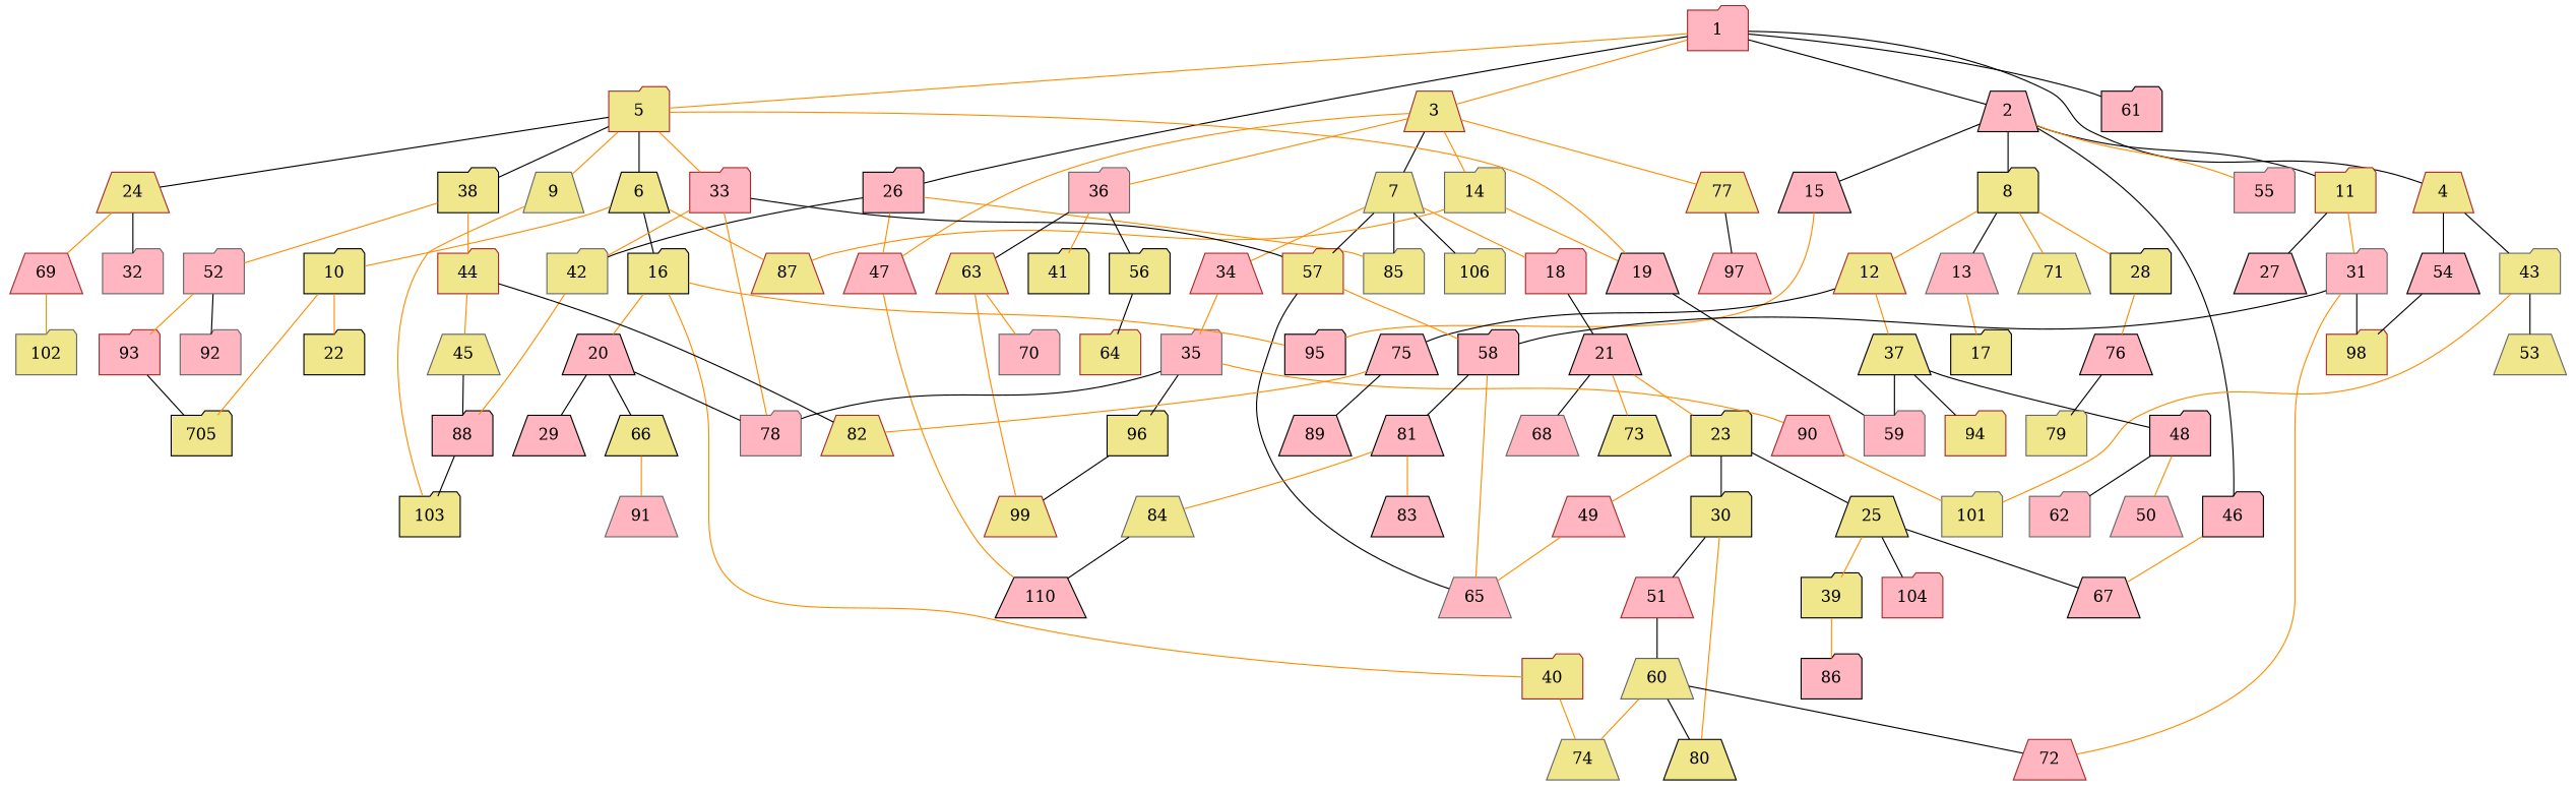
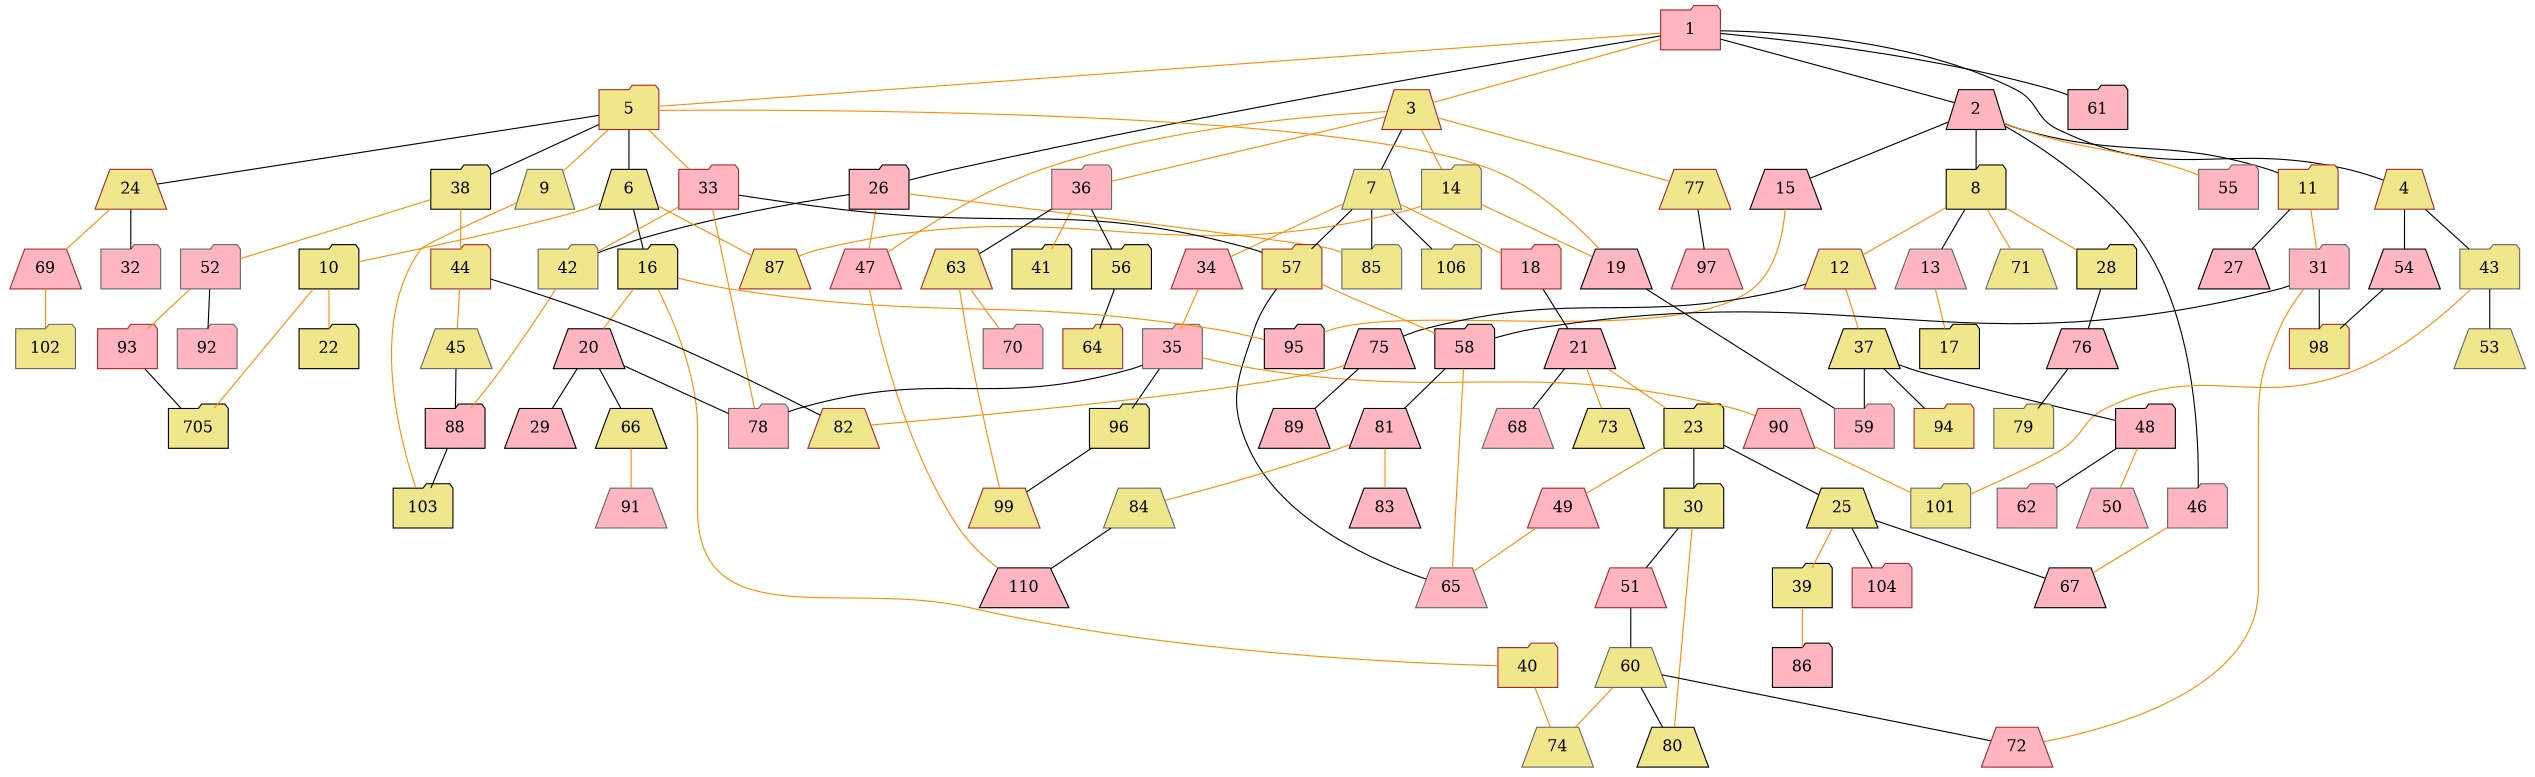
  graph {
    node [color=black fillcolor=khaki shape=folder style=filled]
    edge [color=darkorange]
    1 [color=brown fillcolor=lightpink]
    2 [fillcolor=lightpink shape=trapezium]
    3 [color=brown shape=trapezium]
    4 [color=brown shape=trapezium]
    5 [color=brown]
    26 [fillcolor=lightpink]
    61 [fillcolor=lightpink]
    8
    11 [color=brown]
    15 [fillcolor=lightpink shape=trapezium]
-   46 [fillcolor=lightpink]
+   46 [color=gray40 fillcolor=lightpink]
    55 [color=gray40 fillcolor=lightpink]
    7 [color=gray40 shape=trapezium]
    14 [color=gray40]
    36 [color=gray40 fillcolor=lightpink]
    47 [color=brown fillcolor=lightpink shape=trapezium]
    77 [color=brown shape=trapezium]
    43 [color=gray40]
    54 [fillcolor=lightpink shape=trapezium]
    6 [shape=trapezium]
    9 [color=gray40 shape=trapezium]
    19 [fillcolor=lightpink shape=trapezium]
    24 [color=brown shape=trapezium]
    33 [color=brown fillcolor=lightpink]
    38
    85 [color=gray40]
    42 [color=gray40]
    12 [color=brown shape=trapezium]
    13 [color=gray40 fillcolor=lightpink shape=trapezium]
    28
    71 [color=gray40 shape=trapezium]
    27 [fillcolor=lightpink shape=trapezium]
    31 [color=gray40 fillcolor=lightpink]
    95 [fillcolor=lightpink]
    67 [fillcolor=lightpink shape=trapezium]
    18 [color=brown fillcolor=lightpink]
    34 [color=brown fillcolor=lightpink shape=trapezium]
    57 [color=brown]
    106 [color=gray40]
    87 [color=brown shape=trapezium]
    41
    56
    63 [color=brown shape=trapezium]
    n44 [fillcolor=lightpink label=110 shape=trapezium]
    97 [color=brown fillcolor=lightpink shape=trapezium]
    101 [color=gray40]
    53 [color=gray40 shape=trapezium]
    98 [color=brown]
    10
    16
    103
    59 [color=gray40 fillcolor=lightpink]
    32 [color=gray40 fillcolor=lightpink]
    69 [color=brown fillcolor=lightpink shape=trapezium]
    78 [color=gray40 fillcolor=lightpink]
    44 [color=brown]
    52 [color=gray40 fillcolor=lightpink]
    22
    n59 [label=705]
    20 [fillcolor=lightpink shape=trapezium]
    40 [color=brown]
    21 [fillcolor=lightpink shape=trapezium]
    35 [color=gray40 fillcolor=lightpink]
    58 [fillcolor=lightpink]
    65 [color=gray40 fillcolor=lightpink shape=trapezium]
    37 [shape=trapezium]
    75 [fillcolor=lightpink shape=trapezium]
    17
    76 [fillcolor=lightpink shape=trapezium]
    72 [color=brown fillcolor=lightpink shape=trapezium]
    48 [fillcolor=lightpink]
    94 [color=brown]
    82 [color=brown shape=trapezium]
    89 [fillcolor=lightpink shape=trapezium]
    29 [fillcolor=lightpink shape=trapezium]
    66 [shape=trapezium]
    74 [color=gray40 shape=trapezium]
    23
    68 [color=gray40 fillcolor=lightpink shape=trapezium]
    73 [shape=trapezium]
    90 [color=brown fillcolor=lightpink shape=trapezium]
    96
    91 [color=gray40 fillcolor=lightpink shape=trapezium]
    25 [shape=trapezium]
    30
    49 [color=brown fillcolor=lightpink shape=trapezium]
    39
    104 [color=brown fillcolor=lightpink]
    51 [color=brown fillcolor=lightpink shape=trapezium]
    80 [shape=trapezium]
    102 [color=gray40]
    86 [fillcolor=lightpink]
    88 [fillcolor=lightpink]
    79 [color=gray40]
    60 [color=gray40 shape=trapezium]
    81 [fillcolor=lightpink shape=trapezium]
    99 [color=brown shape=trapezium]
    64 [color=brown]
    70 [color=gray40 fillcolor=lightpink]
    50 [color=gray40 fillcolor=lightpink shape=trapezium]
    62 [color=gray40 fillcolor=lightpink]
    45 [color=gray40 shape=trapezium]
    92 [color=gray40 fillcolor=lightpink]
    93 [color=brown fillcolor=lightpink]
    83 [fillcolor=lightpink shape=trapezium]
    84 [color=gray40 shape=trapezium]
    1 -- 2 [color=black]
    1 -- 3
    1 -- 4 [color=black]
    1 -- 5
    1 -- 26 [color=black]
    1 -- 61 [color=black]
    2 -- 8 [color=black]
    2 -- 11 [color=black]
    2 -- 15 [color=black]
    2 -- 46 [color=black]
    2 -- 55
    3 -- 7 [color=black]
    3 -- 14
    3 -- 36
    3 -- 47
    3 -- 77
    4 -- 43 [color=black]
    4 -- 54 [color=black]
    5 -- 6 [color=black]
    5 -- 9
    5 -- 19
    5 -- 24 [color=black]
    5 -- 33
    5 -- 38 [color=black]
    26 -- 47
    26 -- 85
    26 -- 42 [color=black]
    8 -- 12
    8 -- 13 [color=black]
    8 -- 28
    8 -- 71
    11 -- 27 [color=black]
    11 -- 31
    15 -- 95
    46 -- 67
    7 -- 85 [color=black]
    7 -- 18
    7 -- 34
    7 -- 57 [color=black]
    7 -- 106 [color=black]
    14 -- 19
    14 -- 87
    36 -- 41
    36 -- 56 [color=black]
    36 -- 63 [color=black]
    47 -- n44
    77 -- 97 [color=black]
    43 -- 101
    43 -- 53 [color=black]
    54 -- 98 [color=black]
    6 -- 87
    6 -- 10
    6 -- 16 [color=black]
    9 -- 103
    19 -- 59 [color=black]
    24 -- 32 [color=black]
    24 -- 69
    33 -- 42
    33 -- 57 [color=black]
    33 -- 78
    38 -- 44
    38 -- 52
    42 -- 88
    12 -- 37
    12 -- 75 [color=black]
    13 -- 17
-   28 -- 76
+   28 -- 76 [color=black]
    31 -- 98 [color=black]
    31 -- 58 [color=black]
    31 -- 72
    18 -- 21 [color=black]
    34 -- 35
    57 -- 58
    57 -- 65 [color=black]
    56 -- 64 [color=black]
    63 -- 99
    63 -- 70
    10 -- 22
    10 -- n59
    16 -- 95
    16 -- 20
    16 -- 40
    69 -- 102
    44 -- 82 [color=black]
    44 -- 45
    52 -- 92 [color=black]
    52 -- 93
    20 -- 78 [color=black]
    20 -- 29 [color=black]
    20 -- 66 [color=black]
    40 -- 74
    21 -- 23
    21 -- 68 [color=black]
    21 -- 73
    35 -- 78 [color=black]
    35 -- 90
    35 -- 96 [color=black]
    58 -- 65
    58 -- 81 [color=black]
    37 -- 59 [color=black]
    37 -- 48 [color=black]
    37 -- 94 [color=black]
    75 -- 82
    75 -- 89 [color=black]
    76 -- 79 [color=black]
    48 -- 50
    48 -- 62 [color=black]
    66 -- 91
    23 -- 25 [color=black]
    23 -- 30 [color=black]
    23 -- 49
    90 -- 101
    96 -- 99 [color=black]
    25 -- 67 [color=black]
    25 -- 39
    25 -- 104 [color=black]
    30 -- 51 [color=black]
    30 -- 80
    49 -- 65
    39 -- 86
    51 -- 60 [color=black]
    88 -- 103 [color=black]
    60 -- 72 [color=black]
    60 -- 74
    60 -- 80 [color=black]
    81 -- 83
    81 -- 84
    45 -- 88 [color=black]
    93 -- n59 [color=black]
    84 -- n44 [color=black]
  }
